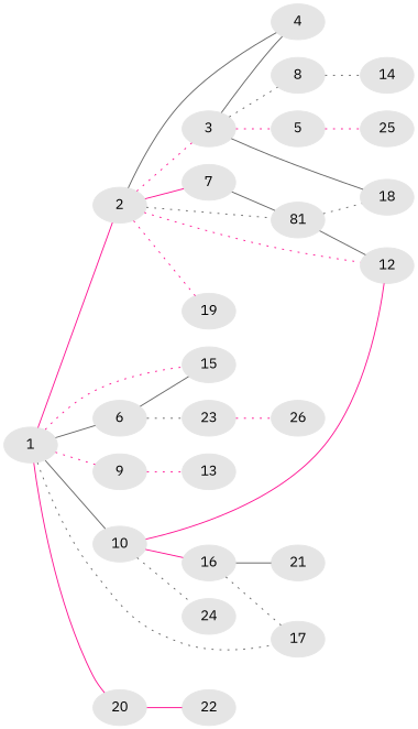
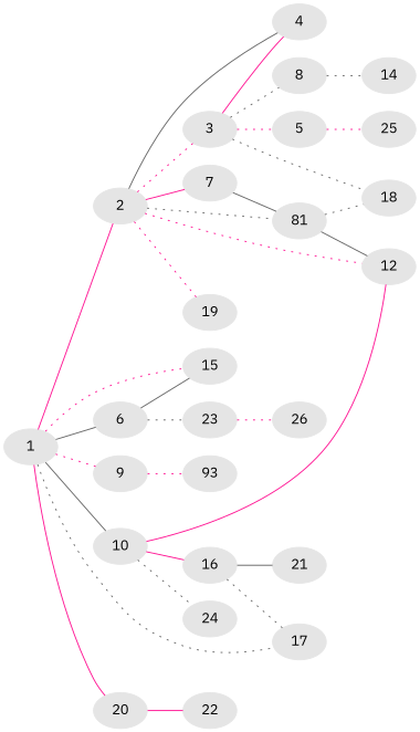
  graph {
    fontname="IBM Plex Sans"
    rankdir=LR
    node [color=gray90 fontname="IBM Plex Sans" style=filled]
    edge [color=gray40 fontname="IBM Plex Sans" style=dotted weight=1.0]
    1
    2
    6
    9
    10
    15
    17
    20
    3
    4
    7
    n12 [label=81]
    12
    19
    23
    8
    14
-   13
+   13 [label=93]
    16
    24
    22
    5
    18
    25
    26
    21
    1 -- 2 [color=deeppink style=solid weight=2.0]
    1 -- 6 [style=solid]
    1 -- 9 [color=deeppink]
    1 -- 10 [style=solid]
    1 -- 15 [color=deeppink]
    1 -- 17
    1 -- 20 [color=deeppink style=solid]
    2 -- 3 [color=deeppink]
    2 -- 4 [style=solid]
    2 -- 7 [color=deeppink style=solid weight=3.0]
    2 -- n12
    2 -- 12 [color=deeppink]
    2 -- 19 [color=deeppink]
    6 -- 15 [style=solid]
    6 -- 23
    9 -- 13 [color=deeppink]
    10 -- 12 [color=deeppink style=solid]
    10 -- 16 [color=deeppink style=solid]
    10 -- 24
    20 -- 22 [color=deeppink style=solid]
-   3 -- 4 [style=solid]
+   3 -- 4 [color=deeppink style=solid]
    3 -- 8
    3 -- 5 [color=deeppink weight=2.0]
-   3 -- 18 [style=solid]
+   3 -- 18
    7 -- n12 [style=solid]
    n12 -- 12 [style=solid]
    n12 -- 18
    23 -- 26 [color=deeppink]
    8 -- 14
    16 -- 17
    16 -- 21 [style=solid]
    5 -- 25 [color=deeppink]
  }
